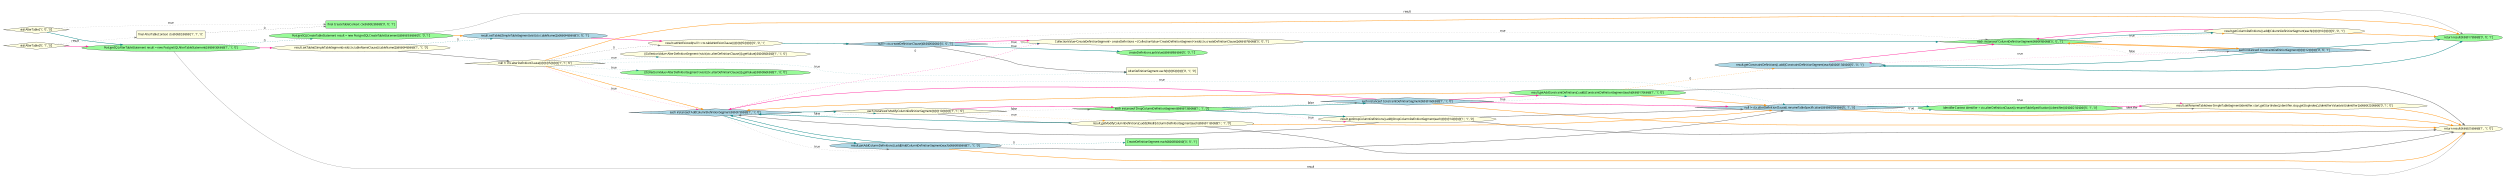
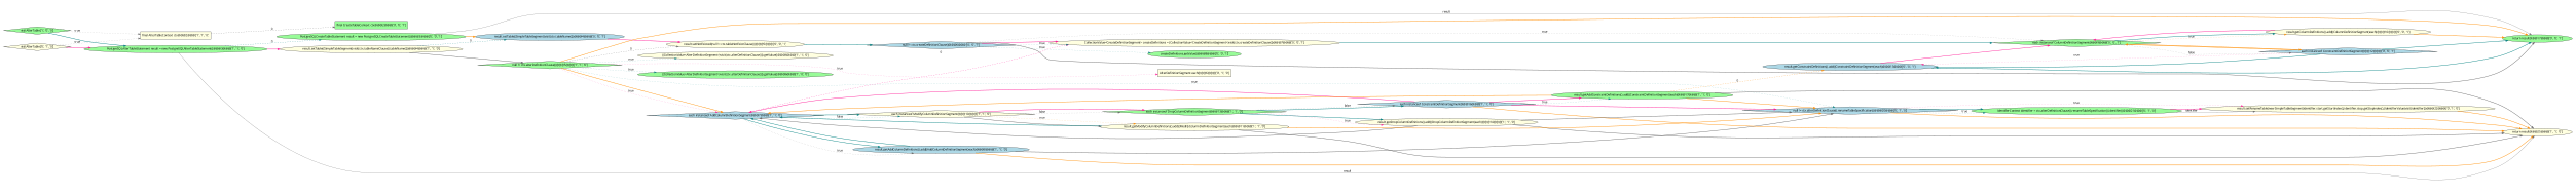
  digraph {
    fontname="Open Sans"
    rankdir=LR
    node [fillcolor=lightyellow fontname="Open Sans" shape=ellipse style=filled]
    edge [color=teal fontname="Open Sans" style=bold]
    n1 [fillcolor=lightblue label="result.getConstraintDefinitions().add((ConstraintDefinitionSegment)each)@@@13@@@['0', '0', '1']"]
    n2 [fillcolor=palegreen label="return result@@@17@@@['0', '0', '1']"]
    n3 [fillcolor=palegreen label="each instanceof ColumnDefinitionSegment@@@9@@@['0', '0', '1']" shape=diamond]
    n4 [label="result.getColumnDefinitions().add((ColumnDefinitionSegment)each)@@@10@@@['0', '0', '1']"]
    n5 [fillcolor=lightblue label="each instanceof ConstraintDefinitionSegment@@@12@@@['0', '0', '1']" shape=diamond]
    n6 [label="result.setTable((SimpleTableSegment)visit(ctx.tableNameClause().tableName()))@@@4@@@['1', '1', '0']"]
    n7 [fillcolor=lightblue label="result.setTable((SimpleTableSegment)visit(ctx.tableName()))@@@4@@@['0', '0', '1']"]
-   n8 [label="null != ctx.alterDefinitionClause()@@@5@@@['1', '1', '0']" shape=diamond]
+   n8 [fillcolor=palegreen label="null != ctx.alterDefinitionClause()@@@5@@@['1', '1', '0']" shape=diamond]
    n9 [label="result.setNotExisted(null != ctx.tableNotExistClause())@@@5@@@['0', '0', '1']"]
    n10 [fillcolor=lightblue label="null != ctx.alterDefinitionClause().renameTableSpecification()@@@20@@@['0', '1', '0']" shape=diamond]
    n11 [fillcolor=lightblue label="each instanceof AddColumnDefinitionSegment@@@7@@@['1', '1', '0']" shape=diamond]
    n12 [label="((CollectionValue<AlterDefinitionSegment>)visit(ctx.alterDefinitionClause())).getValue()@@@6@@@['1', '1', '0']"]
    n13 [fillcolor=palegreen label="((CollectionValue<AlterDefinitionSegment>)visit(ctx.alterDefinitionClause())).getValue()@@@6@@@['1', '0', '0']"]
    n14 [label="AlterDefinitionSegment each@@@6@@@['0', '1', '0']" shape=box]
-   n15 [fillcolor=palegreen label="CreateDefinitionSegment each@@@8@@@['0', '0', '1']" shape=box]
    n16 [fillcolor=lightblue label="result.getAddColumnDefinitions().add((AddColumnDefinitionSegment)each)@@@8@@@['1', '1', '0']"]
    n17 [label="return result@@@25@@@['1', '1', '0']"]
    n18 [label="result.setRenameTable(new SimpleTableSegment(identifier.start.getStartIndex(),identifier.stop.getStopIndex(),(IdentifierValue)visit(identifier)))@@@22@@@['0', '1', '0']"]
    n19 [fillcolor=palegreen label="IdentifierContext identifier = ctx.alterDefinitionClause().renameTableSpecification().identifier()@@@21@@@['0', '1', '0']"]
    n20 [label="CollectionValue<CreateDefinitionSegment> createDefinitions = (CollectionValue<CreateDefinitionSegment>)visit(ctx.createDefinitionClause())@@@7@@@['0', '0', '1']"]
    n21 [label="each instanceof ModifyColumnDefinitionSegment@@@10@@@['1', '1', '0']" shape=diamond]
    n22 [fillcolor=palegreen label="final CreateTableContext ctx@@@2@@@['0', '0', '1']" shape=box]
    n23 [label="final AlterTableContext ctx@@@2@@@['1', '1', '0']" shape=box]
    n24 [label="visitAlterTable['0', '1', '0']" shape=diamond]
    n25 [fillcolor=palegreen label="PostgreSQLAlterTableStatement result = new PostgreSQLAlterTableStatement()@@@3@@@['1', '1', '0']"]
    n26 [fillcolor=palegreen label="PostgreSQLCreateTableStatement result = new PostgreSQLCreateTableStatement()@@@3@@@['0', '0', '1']"]
    n27 [fillcolor=lightblue label="null != ctx.createDefinitionClause()@@@6@@@['0', '0', '1']" shape=diamond]
    n28 [fillcolor=palegreen label="each instanceof DropColumnDefinitionSegment@@@13@@@['1', '1', '0']" shape=diamond]
    n29 [fillcolor=lightblue label="each instanceof ConstraintDefinitionSegment@@@16@@@['1', '1', '0']" shape=diamond]
    n30 [label="result.getDropColumnDefinitions().add((DropColumnDefinitionSegment)each)@@@14@@@['1', '1', '0']"]
    n31 [fillcolor=palegreen label="result.getAddConstraintDefinitions().add((ConstraintDefinitionSegment)each)@@@17@@@['1', '1', '0']"]
    n32 [fillcolor=palegreen label="createDefinitions.getValue()@@@8@@@['0', '0', '1']"]
-   n33 [label="visitAlterTable['1', '0', '0']" shape=diamond]
+   n33 [fillcolor=palegreen label="visitAlterTable['1', '0', '0']" shape=diamond]
    n34 [label="result.getModifyColumnDefinitions().add((ModifyColumnDefinitionSegment)each)@@@11@@@['1', '1', '0']"]
    n1 -> n2
    n1 -> n3 [color=deeppink]
    n3 -> n4 [color=darkorange label=true style=dotted]
    n3 -> n4
    n3 -> n5 [color=gray40 label=false style=dotted]
    n3 -> n5 [color=darkorange]
    n4 -> n2 [color=darkorange]
    n4 -> n3 [color=deeppink]
    n5 -> n1 [color=deeppink label=true style=dotted]
    n5 -> n1
    n5 -> n2
    n5 -> n3 [color=darkorange]
    n6 -> n7 [label=0 style=dashed]
    n6 -> n8 [color=gray40]
    n7 -> n9 [color=deeppink]
    n8 -> n2 [color=darkorange]
    n8 -> n9 [color=gray40 label=0 style=dashed]
    n8 -> n10 [label=true style=dotted]
    n8 -> n11 [color=darkorange]
    n8 -> n11 [color=deeppink label=true style=dotted]
    n8 -> n12 [label=true style=dotted]
    n8 -> n13 [label=true style=dotted]
-   n8 -> n14 [label=true style=dotted]
+   n8 -> n14 [color=deeppink label=true style=dotted]
    n9 -> n27
    n10 -> n17 [color=darkorange]
    n10 -> n18 [color=deeppink label=true style=dotted]
    n10 -> n19
    n10 -> n19 [label=true style=dotted]
    n11 -> n16 [color=gray40 label=true style=dotted]
    n11 -> n16
    n11 -> n20 [color=deeppink label=0 style=dashed]
    n11 -> n21 [label=false style=dotted]
    n11 -> n21
    n16 -> n10 [color=gray40]
    n16 -> n11
-   n16 -> n15 [label=0 style=dashed]
    n16 -> n17 [color=darkorange]
    n18 -> n17 [color=darkorange]
    n19 -> n18 [color=gray40 label=identifier style=solid]
    n19 -> n18 [color=deeppink]
    n20 -> n3
    n21 -> n28 [color=gray40 label=false style=dotted]
    n21 -> n28 [color=deeppink]
    n21 -> n34 [color=gray40]
    n21 -> n34 [color=darkorange label=true style=dotted]
    n23 -> n22 [color=gray40 label=0 style=dashed]
-   n24 -> n23 [color=gray40 label=result style=dotted]
+   n24 -> n23 [color=gray40 label=true style=dotted]
    n24 -> n25 [color=deeppink]
    n25 -> n6 [color=deeppink]
    n25 -> n17 [color=gray40 label=result style=solid]
    n25 -> n26 [label=0 style=dashed]
    n26 -> n2 [color=gray40 label=result style=solid]
    n26 -> n7 [color=darkorange]
-   n27 -> n14 [color=gray40]
+   n27 -> n2 [color=gray40]
    n27 -> n3 [color=gray40 label=true style=dotted]
    n27 -> n20 [label=true style=dotted]
    n27 -> n20 [color=deeppink]
-   n27 -> n32 [label=true]
+   n27 -> n32 [label=true style=dotted]
    n28 -> n29
    n28 -> n29 [color=gray40 label=false style=dotted]
    n28 -> n30
    n28 -> n30 [color=deeppink label=true style=dotted]
    n29 -> n10 [color=deeppink]
    n29 -> n11 [color=deeppink]
    n29 -> n17 [color=darkorange]
    n29 -> n31 [color=deeppink]
    n29 -> n31 [label=true style=dotted]
    n30 -> n10 [color=gray40]
    n30 -> n11 [color=gray40]
    n30 -> n17 [color=gray40]
    n31 -> n1 [color=darkorange label=0 style=dashed]
    n31 -> n10 [color=darkorange]
    n31 -> n11 [color=darkorange]
    n31 -> n17 [color=gray40]
-   n33 -> n22 [color=gray40 label=true style=dotted]
+   n33 -> n23 [color=gray40 label=true style=dotted]
    n33 -> n25
    n34 -> n10 [color=darkorange]
    n34 -> n11
    n34 -> n17 [color=gray40]
  }
